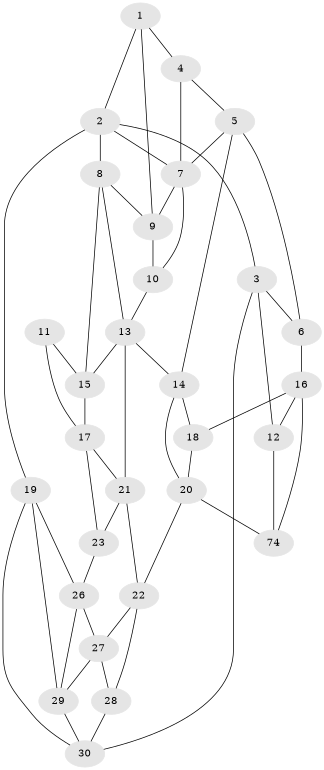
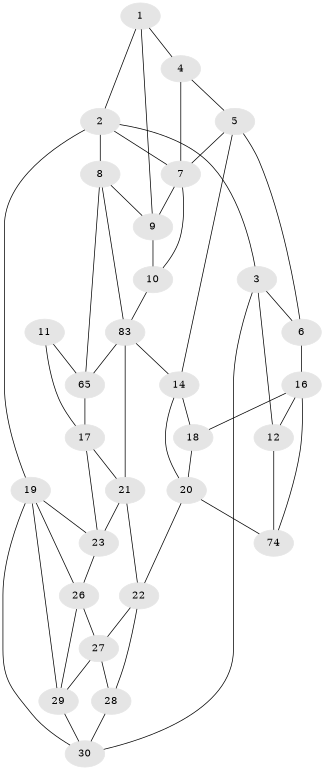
  graph {
    node [color=gray90 style=filled]
    edge [weight=1.0]
    1
    2
    4
    9
    3
    8
    19
    7
    5
    10
    6
    12
    30
-   15
-   13
+   15 [label=65]
+   13 [label=83]
    11
    17
    23
    26
    29
    16
    n22 [label=74]
    14
    18
    20
    21
    22
    27
    28
    1 -- 2
    1 -- 4
    1 -- 9
    2 -- 3
    2 -- 8
    2 -- 19
    2 -- 7
    4 -- 7
    4 -- 5
    9 -- 10
    3 -- 6
    3 -- 12
    3 -- 30
    8 -- 9
    8 -- 15
    8 -- 13
    19 -- 30
+   19 -- 23
    19 -- 26
    19 -- 29
    7 -- 9
    7 -- 10
    5 -- 7
    5 -- 6
    5 -- 14
    10 -- 13
    6 -- 16
    12 -- n22
    15 -- 17
    13 -- 15
    13 -- 14
    13 -- 21
    11 -- 15
    11 -- 17
    17 -- 23
    17 -- 21
    23 -- 26
    26 -- 29
    26 -- 27
    29 -- 30
    16 -- 12
    16 -- n22
    16 -- 18 [weight=2.0]
    14 -- 18
    14 -- 20
    18 -- 20
    20 -- n22
    20 -- 22
    21 -- 23
    21 -- 22
    22 -- 27
    22 -- 28
    27 -- 29
    27 -- 28
    28 -- 30
  }
